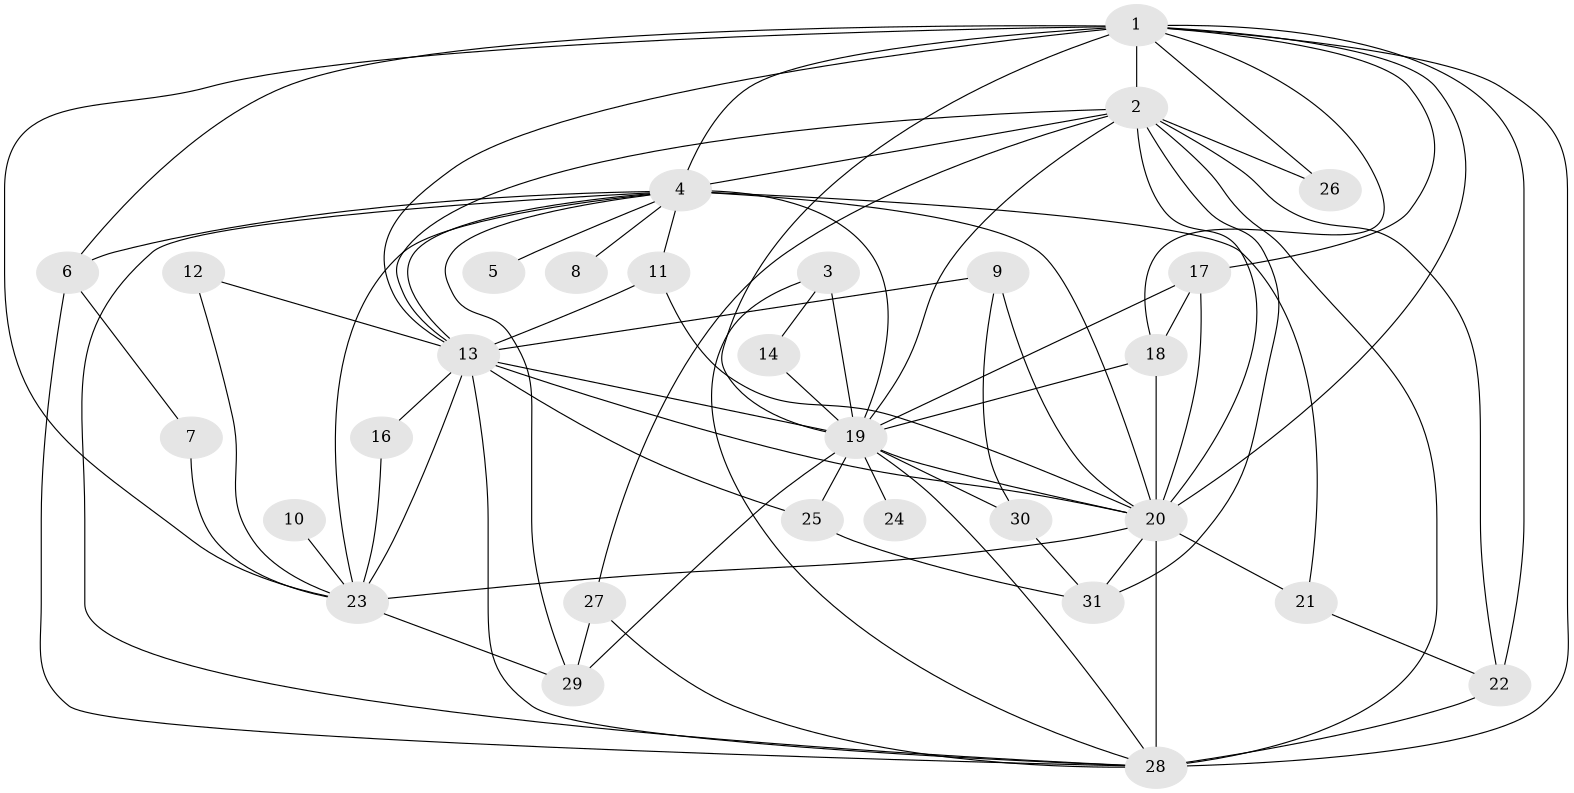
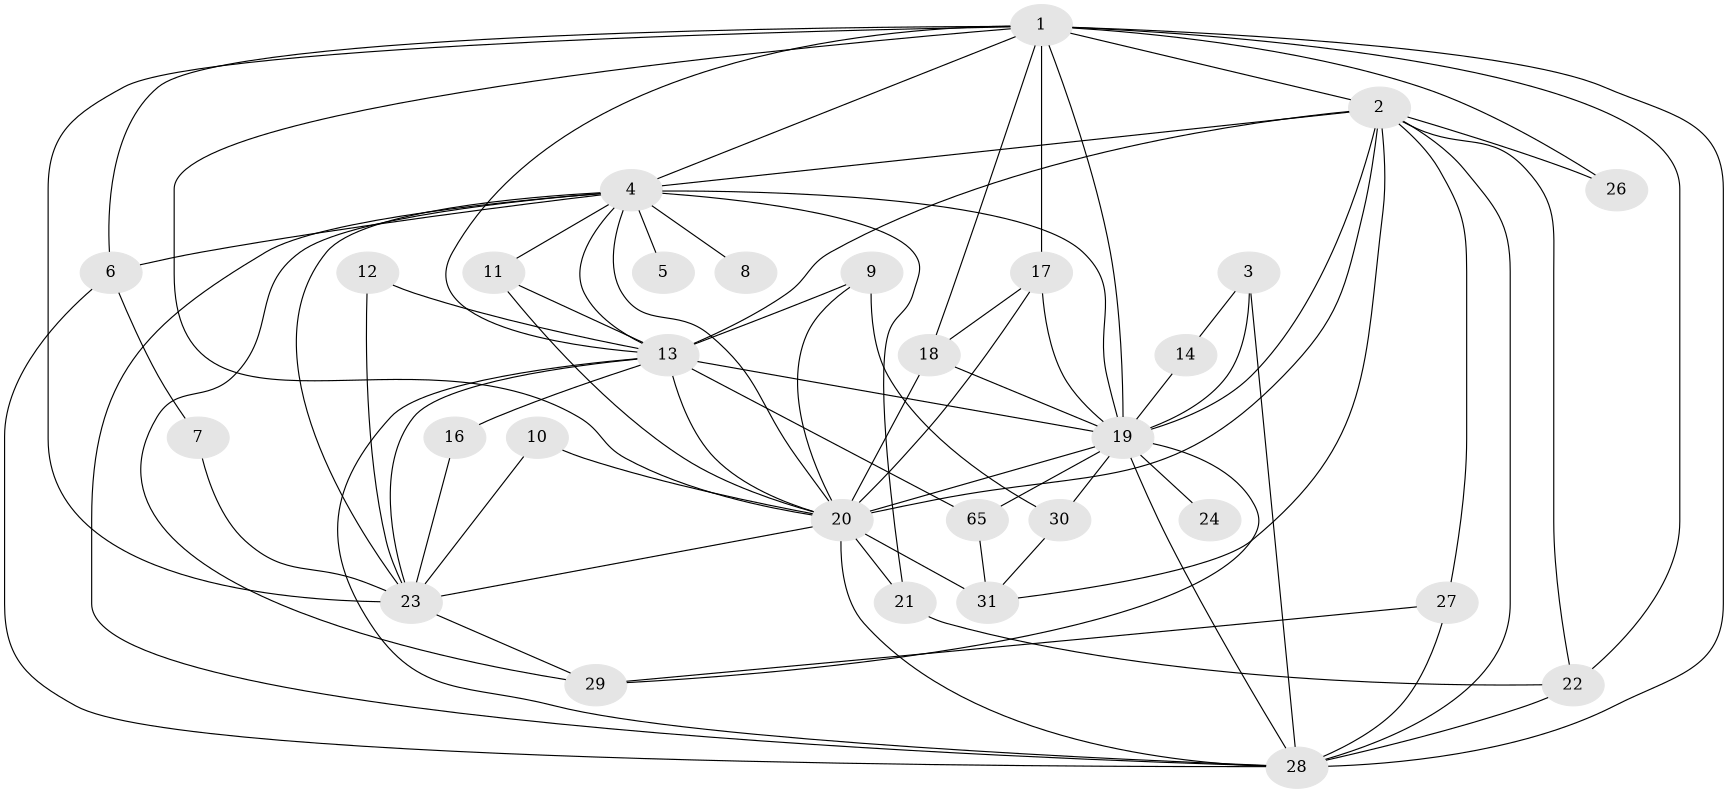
  graph {
    node [color=gray90 style=filled]
    edge [weight=1.0]
    1
    2
    4
    6
    13
    17
    18
    19
    20
    22
    23
    26
    28
    27
    31
    5
    8
    11
    21
    29
    7
    16
-   25
+   25 [label=65]
    30
    24
    3
    14
    9
    10
    12
    1 -- 2 [weight=4.0]
    1 -- 4 [weight=2.0]
    1 -- 6
    1 -- 13 [weight=2.0]
    1 -- 17
    1 -- 18
    1 -- 19 [weight=2.0]
    1 -- 20 [weight=4.0]
    1 -- 22 [weight=2.0]
    1 -- 23
    1 -- 26
    1 -- 28 [weight=2.0]
    2 -- 4 [weight=2.0]
    2 -- 13 [weight=2.0]
    2 -- 19 [weight=3.0]
    2 -- 20 [weight=4.0]
    2 -- 22
    2 -- 26 [weight=2.0]
    2 -- 28 [weight=3.0]
    2 -- 27
    2 -- 31
    4 -- 6
    4 -- 13
    4 -- 19
    4 -- 20 [weight=2.0]
    4 -- 23
    4 -- 28
    4 -- 5
    4 -- 8
    4 -- 11
    4 -- 21
    4 -- 29
    6 -- 28
    6 -- 7
    13 -- 19
    13 -- 20 [weight=3.0]
    13 -- 23
    13 -- 28
    13 -- 16
    13 -- 25
    17 -- 18
    17 -- 19
    17 -- 20 [weight=2.0]
    18 -- 19
    18 -- 20
    19 -- 20 [weight=2.0]
    19 -- 28
    19 -- 29
    19 -- 25
    19 -- 30
    19 -- 24
    20 -- 23
    20 -- 28 [weight=4.0]
    20 -- 31 [weight=2.0]
    20 -- 21
    22 -- 28
    23 -- 29
    27 -- 28
    27 -- 29
    11 -- 13
    11 -- 20
    21 -- 22
    7 -- 23
    16 -- 23
    25 -- 31
    30 -- 31
    3 -- 19
    3 -- 28
    3 -- 14
    14 -- 19
    9 -- 13 [weight=2.0]
    9 -- 20
    9 -- 30
+   10 -- 20
    10 -- 23
    12 -- 13
    12 -- 23
  }
